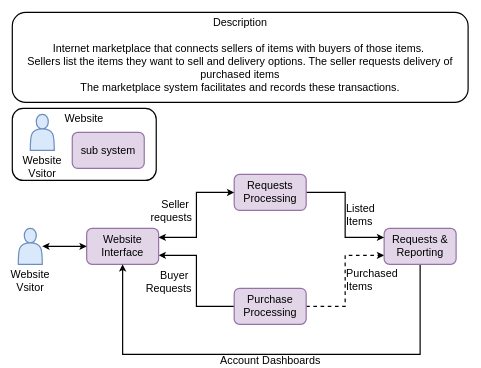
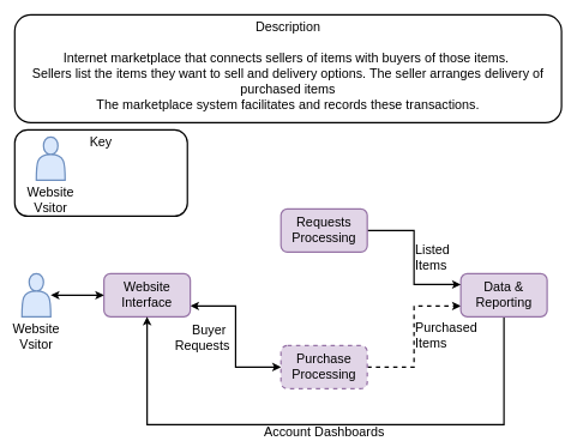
  <mxCell id="0" />
  <mxCell id="1" parent="0" />
- <mxCell id="2" value="Buyer&amp;nbsp;&lt;div style=&quot;font-size: 18px;&quot;&gt;Requests&lt;/div&gt;" style="edgeStyle=orthogonalEdgeStyle;rounded=0;orthogonalLoop=1;jettySize=auto;html=1;entryX=0;entryY=0.5;entryDx=0;entryDy=0;startArrow=classic;startFill=1;fontSize=18;strokeWidth=2;labelBackgroundColor=none;align=right;exitX=1;exitY=0.75;exitDx=0;exitDy=0;endArrow=none;" edge="1" parent="1" source="3" target="5"><mxGeometry x="0.024" y="-7" relative="1" as="geometry"><mxPoint as="offset" /></mxGeometry></mxCell>
+ <mxCell id="2" value="Buyer&amp;nbsp;&lt;div style=&quot;font-size: 18px;&quot;&gt;Requests&lt;/div&gt;" style="edgeStyle=orthogonalEdgeStyle;rounded=0;orthogonalLoop=1;jettySize=auto;html=1;entryX=0;entryY=0.5;entryDx=0;entryDy=0;startArrow=classic;startFill=1;fontSize=18;strokeWidth=2;labelBackgroundColor=none;align=right;exitX=1;exitY=0.75;exitDx=0;exitDy=0;" edge="1" parent="1" source="3" target="5"><mxGeometry x="0.024" y="-7" relative="1" as="geometry"><mxPoint as="offset" /></mxGeometry></mxCell>
  <mxCell id="3" value="Website Interface" style="rounded=1;whiteSpace=wrap;html=1;fillColor=#e1d5e7;strokeColor=#9673a6;fontSize=18;strokeWidth=2;labelBackgroundColor=none;" vertex="1" parent="1"><mxGeometry x="144" y="380" width="120" height="60" as="geometry" /></mxCell>
  <mxCell id="4" value="Purchased&amp;nbsp;&lt;div style=&quot;font-size: 18px;&quot;&gt;Items&amp;nbsp;&lt;/div&gt;" style="edgeStyle=orthogonalEdgeStyle;rounded=0;orthogonalLoop=1;jettySize=auto;html=1;entryX=0;entryY=0.75;entryDx=0;entryDy=0;startArrow=none;startFill=0;fontSize=18;strokeWidth=2;labelBackgroundColor=none;align=left;dashed=1;" edge="1" parent="1" source="5" target="7"><mxGeometry relative="1" as="geometry" /></mxCell>
- <mxCell id="5" value="Purchase&lt;div style=&quot;font-size: 18px;&quot;&gt;Processing&lt;/div&gt;" style="rounded=1;whiteSpace=wrap;html=1;fillColor=#e1d5e7;strokeColor=#9673a6;fontSize=18;strokeWidth=2;labelBackgroundColor=none;" vertex="1" parent="1"><mxGeometry x="390" y="480" width="120" height="60" as="geometry" /></mxCell>
+ <mxCell id="5" value="Purchase&lt;div style=&quot;font-size: 18px;&quot;&gt;Processing&lt;/div&gt;" style="rounded=1;whiteSpace=wrap;html=1;fillColor=#e1d5e7;strokeColor=#9673a6;fontSize=18;strokeWidth=2;labelBackgroundColor=none;dashed=1;" vertex="1" parent="1"><mxGeometry x="390" y="480" width="120" height="60" as="geometry" /></mxCell>
  <mxCell id="6" value="Account Dashboards" style="edgeStyle=orthogonalEdgeStyle;rounded=0;orthogonalLoop=1;jettySize=auto;html=1;entryX=0.5;entryY=1;entryDx=0;entryDy=0;strokeWidth=2;fontSize=18;labelBackgroundColor=none;" edge="1" parent="1" source="7" target="3"><mxGeometry x="0.005" y="10" relative="1" as="geometry"><Array as="points"><mxPoint x="700" y="590" /><mxPoint x="204" y="590" /></Array><mxPoint as="offset" /></mxGeometry></mxCell>
- <mxCell id="7" value="&lt;div style=&quot;font-size: 18px;&quot;&gt;Requests &amp;amp;&lt;/div&gt;Reporting" style="rounded=1;whiteSpace=wrap;html=1;fillColor=#e1d5e7;strokeColor=#9673a6;fontSize=18;strokeWidth=2;labelBackgroundColor=none;" vertex="1" parent="1"><mxGeometry x="640" y="380" width="120" height="60" as="geometry" /></mxCell>
- <mxCell id="8" value="Website" style="rounded=1;whiteSpace=wrap;html=1;labelPosition=center;verticalLabelPosition=middle;align=center;verticalAlign=top;fontSize=18;labelBackgroundColor=none;strokeWidth=2;" vertex="1" parent="1"><mxGeometry x="20" y="180" width="240" height="120" as="geometry" /></mxCell>
+ <mxCell id="7" value="&lt;div style=&quot;font-size: 18px;&quot;&gt;Data &amp;amp;&lt;/div&gt;Reporting" style="rounded=1;whiteSpace=wrap;html=1;fillColor=#e1d5e7;strokeColor=#9673a6;fontSize=18;strokeWidth=2;labelBackgroundColor=none;" vertex="1" parent="1"><mxGeometry x="640" y="380" width="120" height="60" as="geometry" /></mxCell>
+ <mxCell id="8" value="Key" style="rounded=1;whiteSpace=wrap;html=1;labelPosition=center;verticalLabelPosition=middle;align=center;verticalAlign=top;fontSize=18;labelBackgroundColor=none;strokeWidth=2;" vertex="1" parent="1"><mxGeometry x="20" y="180" width="240" height="120" as="geometry" /></mxCell>
  <mxCell id="9" value="&lt;font style=&quot;font-size: 18px;&quot; color=&quot;#000000&quot;&gt;Website&lt;/font&gt;&lt;div style=&quot;font-size: 18px;&quot;&gt;&lt;font style=&quot;font-size: 18px;&quot; color=&quot;#000000&quot;&gt;Vsitor&lt;/font&gt;&lt;/div&gt;" style="shape=actor;whiteSpace=wrap;html=1;fillColor=#dae8fc;strokeColor=#6c8ebf;labelPosition=center;verticalLabelPosition=bottom;align=center;verticalAlign=top;fontSize=18;strokeWidth=2;labelBackgroundColor=none;" vertex="1" parent="1"><mxGeometry x="50" y="190" width="40" height="60" as="geometry" /></mxCell>
- <mxCell id="10" value="sub system" style="rounded=1;whiteSpace=wrap;html=1;fillColor=#e1d5e7;strokeColor=#9673a6;fontSize=18;strokeWidth=2;labelBackgroundColor=none;" vertex="1" parent="1"><mxGeometry x="120" y="220" width="120" height="60" as="geometry" /></mxCell>
  <mxCell id="11" value="Listed&amp;nbsp;&lt;div&gt;Items&lt;/div&gt;" style="edgeStyle=orthogonalEdgeStyle;rounded=0;orthogonalLoop=1;jettySize=auto;html=1;entryX=0;entryY=0.25;entryDx=0;entryDy=0;strokeWidth=2;startArrow=none;startFill=0;fontSize=18;labelBackgroundColor=none;align=left;" edge="1" parent="1" source="12" target="7"><mxGeometry relative="1" as="geometry" /></mxCell>
  <mxCell id="12" value="Requests&lt;div style=&quot;font-size: 18px;&quot;&gt;Processing&lt;/div&gt;" style="rounded=1;whiteSpace=wrap;html=1;fillColor=#e1d5e7;strokeColor=#9673a6;fontSize=18;strokeWidth=2;labelBackgroundColor=none;" vertex="1" parent="1"><mxGeometry x="390" y="290" width="120" height="60" as="geometry" /></mxCell>
- <mxCell id="13" value="&lt;div style=&quot;font-size: 18px;&quot;&gt;&lt;br style=&quot;font-size: 18px;&quot;&gt;&lt;/div&gt;&lt;div style=&quot;font-size: 18px;&quot;&gt;&lt;br style=&quot;font-size: 18px;&quot;&gt;&lt;/div&gt;" style="edgeStyle=orthogonalEdgeStyle;rounded=0;orthogonalLoop=1;jettySize=auto;html=1;entryX=0;entryY=0.5;entryDx=0;entryDy=0;startArrow=classic;startFill=1;fontSize=18;strokeWidth=2;labelBackgroundColor=none;exitX=1;exitY=0.25;exitDx=0;exitDy=0;" edge="1" parent="1" source="3" target="12"><mxGeometry relative="1" as="geometry"><mxPoint x="274" y="420" as="sourcePoint" /><mxPoint x="400" y="520" as="targetPoint" /></mxGeometry></mxCell>
- <mxCell id="14" value="Seller&amp;nbsp;&lt;div style=&quot;font-size: 18px;&quot;&gt;requests&lt;/div&gt;" style="edgeLabel;html=1;align=right;verticalAlign=middle;resizable=0;points=[];labelBackgroundColor=none;fontSize=18;" connectable="0" vertex="1" parent="13"><mxGeometry x="0.127" y="3" relative="1" as="geometry"><mxPoint x="-4" y="5" as="offset" /></mxGeometry></mxCell>
  <mxCell id="15" value="&lt;font style=&quot;font-size: 18px;&quot; color=&quot;#000000&quot;&gt;Website&lt;/font&gt;&lt;div style=&quot;font-size: 18px;&quot;&gt;&lt;font style=&quot;font-size: 18px;&quot; color=&quot;#000000&quot;&gt;Vsitor&lt;/font&gt;&lt;/div&gt;" style="shape=actor;whiteSpace=wrap;html=1;fillColor=#dae8fc;strokeColor=#6c8ebf;labelPosition=center;verticalLabelPosition=bottom;align=center;verticalAlign=top;fontSize=18;strokeWidth=2;labelBackgroundColor=none;" vertex="1" parent="1"><mxGeometry x="30" y="380" width="40" height="60" as="geometry" /></mxCell>
  <mxCell id="16" style="edgeStyle=orthogonalEdgeStyle;rounded=0;orthogonalLoop=1;jettySize=auto;html=1;strokeWidth=2;startArrow=classic;startFill=1;fontSize=18;labelBackgroundColor=none;" edge="1" parent="1" source="15" target="3"><mxGeometry relative="1" as="geometry"><mxPoint x="520" y="330" as="sourcePoint" /><mxPoint x="650" y="405" as="targetPoint" /></mxGeometry></mxCell>
- <mxCell id="17" value="Description&lt;div&gt;&lt;br&gt;&lt;div&gt;&lt;div&gt;Internet marketplace that connects sellers of items with buyers of those items.&amp;nbsp;&lt;/div&gt;&lt;div&gt;Sellers list the items they want to sell and delivery options. The seller requests delivery of purchased items&lt;/div&gt;&lt;div&gt;&amp;nbsp;The marketplace system facilitates and records these transactions.&amp;nbsp;&lt;/div&gt;&lt;/div&gt;&lt;/div&gt;&lt;div&gt;&lt;br&gt;&lt;/div&gt;" style="rounded=1;whiteSpace=wrap;html=1;labelPosition=center;verticalLabelPosition=middle;align=center;verticalAlign=top;fontSize=18;labelBackgroundColor=none;strokeWidth=2;" vertex="1" parent="1"><mxGeometry x="20" y="20" width="760" height="150" as="geometry" /></mxCell>
+ <mxCell id="17" value="Description&lt;div&gt;&lt;br&gt;&lt;div&gt;&lt;div&gt;Internet marketplace that connects sellers of items with buyers of those items.&amp;nbsp;&lt;/div&gt;&lt;div&gt;Sellers list the items they want to sell and delivery options. The seller arranges delivery of purchased items&lt;/div&gt;&lt;div&gt;&amp;nbsp;The marketplace system facilitates and records these transactions.&amp;nbsp;&lt;/div&gt;&lt;/div&gt;&lt;/div&gt;&lt;div&gt;&lt;br&gt;&lt;/div&gt;" style="rounded=1;whiteSpace=wrap;html=1;labelPosition=center;verticalLabelPosition=middle;align=center;verticalAlign=top;fontSize=18;labelBackgroundColor=none;strokeWidth=2;" vertex="1" parent="1"><mxGeometry x="20" y="20" width="760" height="150" as="geometry" /></mxCell>
